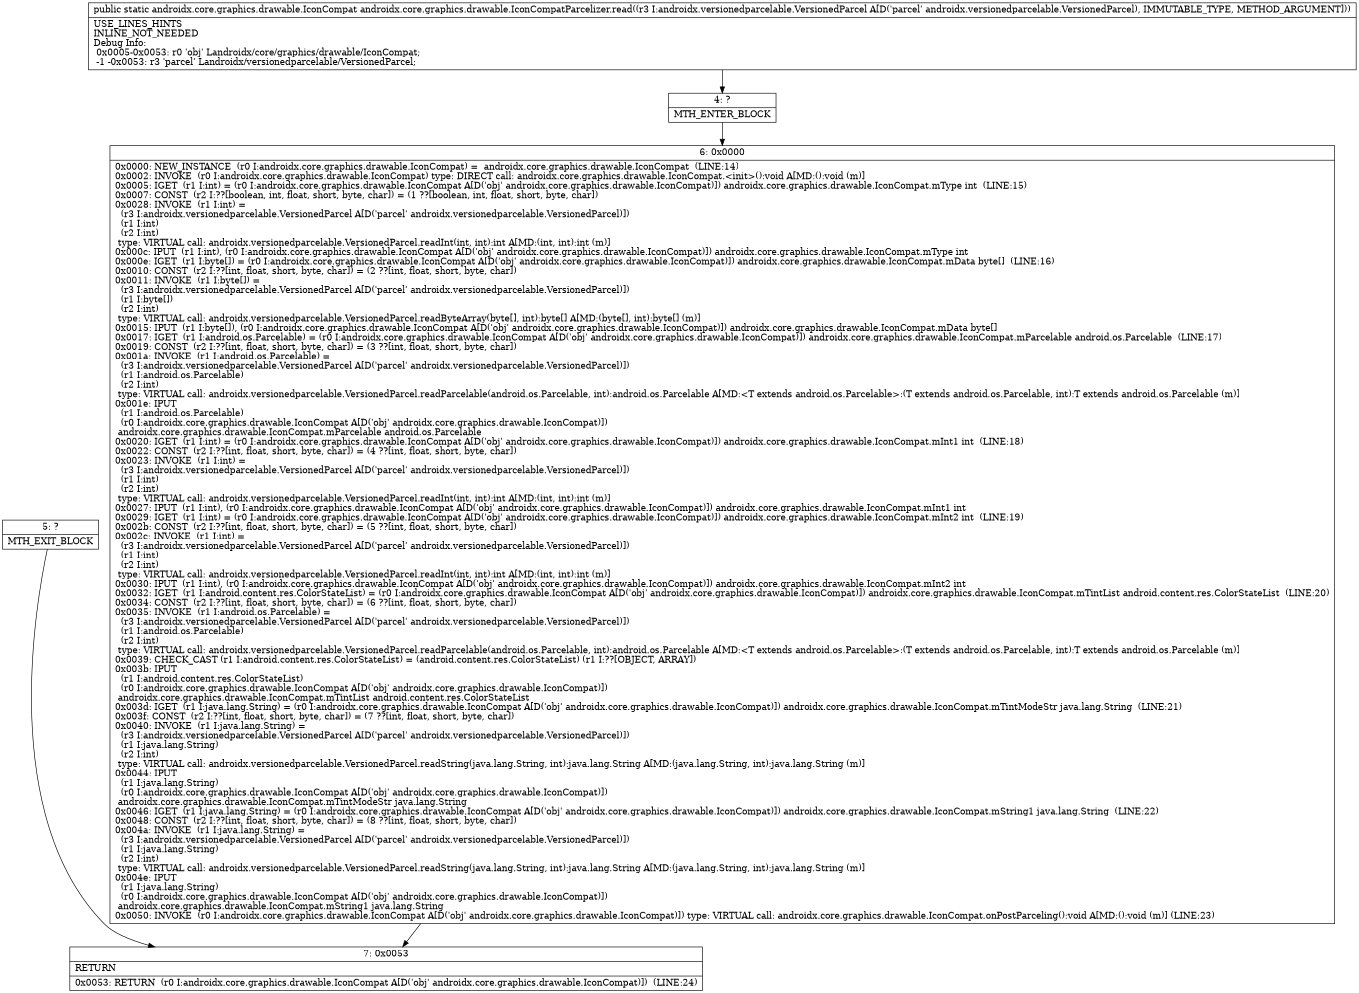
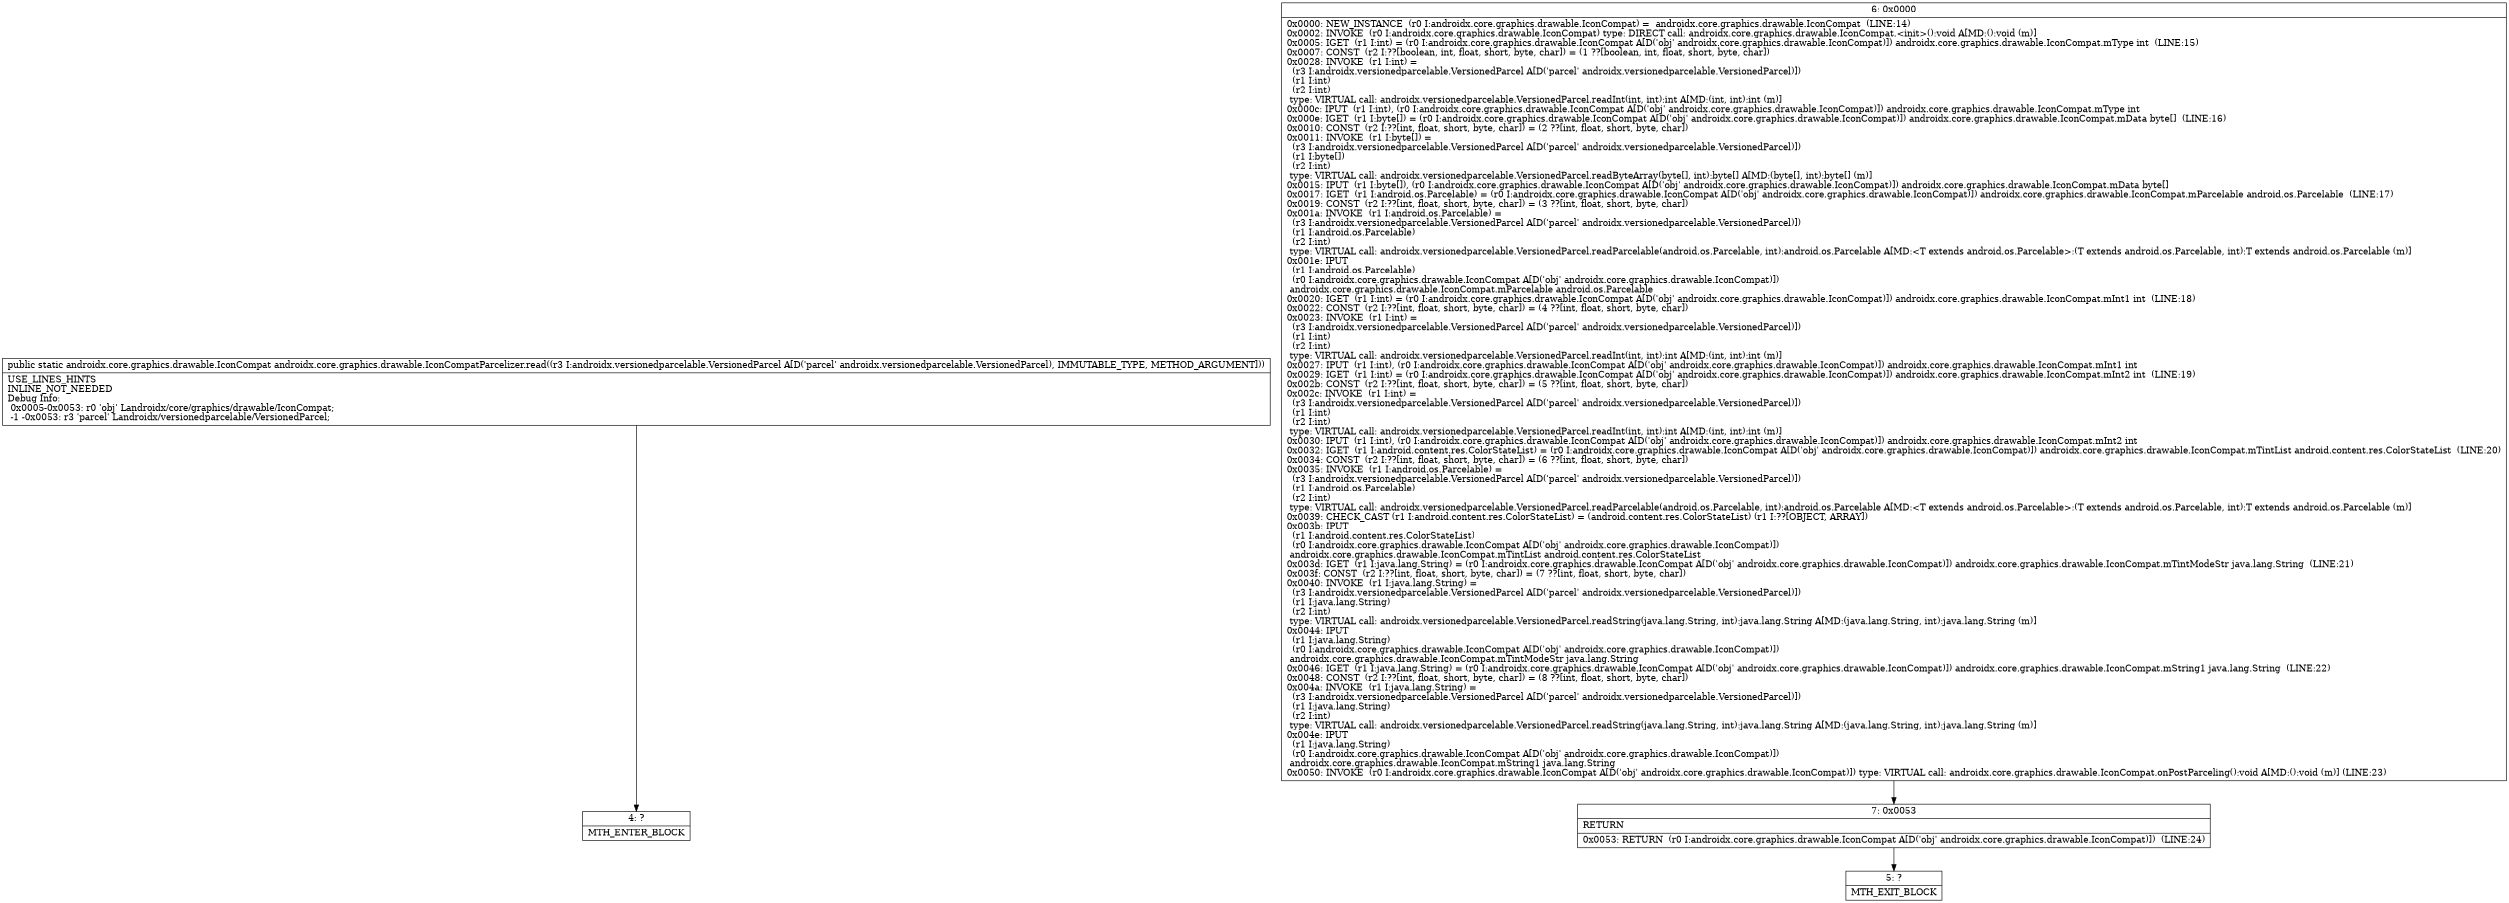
  digraph {
    node [shape=record]
    n1 [label="{4\:\ ?|MTH_ENTER_BLOCK\l}"]
    n2 [label="{6\:\ 0x0000|0x0000: NEW_INSTANCE  (r0 I:androidx.core.graphics.drawable.IconCompat) =  androidx.core.graphics.drawable.IconCompat  (LINE:14)\l0x0002: INVOKE  (r0 I:androidx.core.graphics.drawable.IconCompat) type: DIRECT call: androidx.core.graphics.drawable.IconCompat.\<init\>():void A[MD:():void (m)]\l0x0005: IGET  (r1 I:int) = (r0 I:androidx.core.graphics.drawable.IconCompat A[D('obj' androidx.core.graphics.drawable.IconCompat)]) androidx.core.graphics.drawable.IconCompat.mType int  (LINE:15)\l0x0007: CONST  (r2 I:??[boolean, int, float, short, byte, char]) = (1 ??[boolean, int, float, short, byte, char]) \l0x0028: INVOKE  (r1 I:int) = \l  (r3 I:androidx.versionedparcelable.VersionedParcel A[D('parcel' androidx.versionedparcelable.VersionedParcel)])\l  (r1 I:int)\l  (r2 I:int)\l type: VIRTUAL call: androidx.versionedparcelable.VersionedParcel.readInt(int, int):int A[MD:(int, int):int (m)]\l0x000c: IPUT  (r1 I:int), (r0 I:androidx.core.graphics.drawable.IconCompat A[D('obj' androidx.core.graphics.drawable.IconCompat)]) androidx.core.graphics.drawable.IconCompat.mType int \l0x000e: IGET  (r1 I:byte[]) = (r0 I:androidx.core.graphics.drawable.IconCompat A[D('obj' androidx.core.graphics.drawable.IconCompat)]) androidx.core.graphics.drawable.IconCompat.mData byte[]  (LINE:16)\l0x0010: CONST  (r2 I:??[int, float, short, byte, char]) = (2 ??[int, float, short, byte, char]) \l0x0011: INVOKE  (r1 I:byte[]) = \l  (r3 I:androidx.versionedparcelable.VersionedParcel A[D('parcel' androidx.versionedparcelable.VersionedParcel)])\l  (r1 I:byte[])\l  (r2 I:int)\l type: VIRTUAL call: androidx.versionedparcelable.VersionedParcel.readByteArray(byte[], int):byte[] A[MD:(byte[], int):byte[] (m)]\l0x0015: IPUT  (r1 I:byte[]), (r0 I:androidx.core.graphics.drawable.IconCompat A[D('obj' androidx.core.graphics.drawable.IconCompat)]) androidx.core.graphics.drawable.IconCompat.mData byte[] \l0x0017: IGET  (r1 I:android.os.Parcelable) = (r0 I:androidx.core.graphics.drawable.IconCompat A[D('obj' androidx.core.graphics.drawable.IconCompat)]) androidx.core.graphics.drawable.IconCompat.mParcelable android.os.Parcelable  (LINE:17)\l0x0019: CONST  (r2 I:??[int, float, short, byte, char]) = (3 ??[int, float, short, byte, char]) \l0x001a: INVOKE  (r1 I:android.os.Parcelable) = \l  (r3 I:androidx.versionedparcelable.VersionedParcel A[D('parcel' androidx.versionedparcelable.VersionedParcel)])\l  (r1 I:android.os.Parcelable)\l  (r2 I:int)\l type: VIRTUAL call: androidx.versionedparcelable.VersionedParcel.readParcelable(android.os.Parcelable, int):android.os.Parcelable A[MD:\<T extends android.os.Parcelable\>:(T extends android.os.Parcelable, int):T extends android.os.Parcelable (m)]\l0x001e: IPUT  \l  (r1 I:android.os.Parcelable)\l  (r0 I:androidx.core.graphics.drawable.IconCompat A[D('obj' androidx.core.graphics.drawable.IconCompat)])\l androidx.core.graphics.drawable.IconCompat.mParcelable android.os.Parcelable \l0x0020: IGET  (r1 I:int) = (r0 I:androidx.core.graphics.drawable.IconCompat A[D('obj' androidx.core.graphics.drawable.IconCompat)]) androidx.core.graphics.drawable.IconCompat.mInt1 int  (LINE:18)\l0x0022: CONST  (r2 I:??[int, float, short, byte, char]) = (4 ??[int, float, short, byte, char]) \l0x0023: INVOKE  (r1 I:int) = \l  (r3 I:androidx.versionedparcelable.VersionedParcel A[D('parcel' androidx.versionedparcelable.VersionedParcel)])\l  (r1 I:int)\l  (r2 I:int)\l type: VIRTUAL call: androidx.versionedparcelable.VersionedParcel.readInt(int, int):int A[MD:(int, int):int (m)]\l0x0027: IPUT  (r1 I:int), (r0 I:androidx.core.graphics.drawable.IconCompat A[D('obj' androidx.core.graphics.drawable.IconCompat)]) androidx.core.graphics.drawable.IconCompat.mInt1 int \l0x0029: IGET  (r1 I:int) = (r0 I:androidx.core.graphics.drawable.IconCompat A[D('obj' androidx.core.graphics.drawable.IconCompat)]) androidx.core.graphics.drawable.IconCompat.mInt2 int  (LINE:19)\l0x002b: CONST  (r2 I:??[int, float, short, byte, char]) = (5 ??[int, float, short, byte, char]) \l0x002c: INVOKE  (r1 I:int) = \l  (r3 I:androidx.versionedparcelable.VersionedParcel A[D('parcel' androidx.versionedparcelable.VersionedParcel)])\l  (r1 I:int)\l  (r2 I:int)\l type: VIRTUAL call: androidx.versionedparcelable.VersionedParcel.readInt(int, int):int A[MD:(int, int):int (m)]\l0x0030: IPUT  (r1 I:int), (r0 I:androidx.core.graphics.drawable.IconCompat A[D('obj' androidx.core.graphics.drawable.IconCompat)]) androidx.core.graphics.drawable.IconCompat.mInt2 int \l0x0032: IGET  (r1 I:android.content.res.ColorStateList) = (r0 I:androidx.core.graphics.drawable.IconCompat A[D('obj' androidx.core.graphics.drawable.IconCompat)]) androidx.core.graphics.drawable.IconCompat.mTintList android.content.res.ColorStateList  (LINE:20)\l0x0034: CONST  (r2 I:??[int, float, short, byte, char]) = (6 ??[int, float, short, byte, char]) \l0x0035: INVOKE  (r1 I:android.os.Parcelable) = \l  (r3 I:androidx.versionedparcelable.VersionedParcel A[D('parcel' androidx.versionedparcelable.VersionedParcel)])\l  (r1 I:android.os.Parcelable)\l  (r2 I:int)\l type: VIRTUAL call: androidx.versionedparcelable.VersionedParcel.readParcelable(android.os.Parcelable, int):android.os.Parcelable A[MD:\<T extends android.os.Parcelable\>:(T extends android.os.Parcelable, int):T extends android.os.Parcelable (m)]\l0x0039: CHECK_CAST (r1 I:android.content.res.ColorStateList) = (android.content.res.ColorStateList) (r1 I:??[OBJECT, ARRAY]) \l0x003b: IPUT  \l  (r1 I:android.content.res.ColorStateList)\l  (r0 I:androidx.core.graphics.drawable.IconCompat A[D('obj' androidx.core.graphics.drawable.IconCompat)])\l androidx.core.graphics.drawable.IconCompat.mTintList android.content.res.ColorStateList \l0x003d: IGET  (r1 I:java.lang.String) = (r0 I:androidx.core.graphics.drawable.IconCompat A[D('obj' androidx.core.graphics.drawable.IconCompat)]) androidx.core.graphics.drawable.IconCompat.mTintModeStr java.lang.String  (LINE:21)\l0x003f: CONST  (r2 I:??[int, float, short, byte, char]) = (7 ??[int, float, short, byte, char]) \l0x0040: INVOKE  (r1 I:java.lang.String) = \l  (r3 I:androidx.versionedparcelable.VersionedParcel A[D('parcel' androidx.versionedparcelable.VersionedParcel)])\l  (r1 I:java.lang.String)\l  (r2 I:int)\l type: VIRTUAL call: androidx.versionedparcelable.VersionedParcel.readString(java.lang.String, int):java.lang.String A[MD:(java.lang.String, int):java.lang.String (m)]\l0x0044: IPUT  \l  (r1 I:java.lang.String)\l  (r0 I:androidx.core.graphics.drawable.IconCompat A[D('obj' androidx.core.graphics.drawable.IconCompat)])\l androidx.core.graphics.drawable.IconCompat.mTintModeStr java.lang.String \l0x0046: IGET  (r1 I:java.lang.String) = (r0 I:androidx.core.graphics.drawable.IconCompat A[D('obj' androidx.core.graphics.drawable.IconCompat)]) androidx.core.graphics.drawable.IconCompat.mString1 java.lang.String  (LINE:22)\l0x0048: CONST  (r2 I:??[int, float, short, byte, char]) = (8 ??[int, float, short, byte, char]) \l0x004a: INVOKE  (r1 I:java.lang.String) = \l  (r3 I:androidx.versionedparcelable.VersionedParcel A[D('parcel' androidx.versionedparcelable.VersionedParcel)])\l  (r1 I:java.lang.String)\l  (r2 I:int)\l type: VIRTUAL call: androidx.versionedparcelable.VersionedParcel.readString(java.lang.String, int):java.lang.String A[MD:(java.lang.String, int):java.lang.String (m)]\l0x004e: IPUT  \l  (r1 I:java.lang.String)\l  (r0 I:androidx.core.graphics.drawable.IconCompat A[D('obj' androidx.core.graphics.drawable.IconCompat)])\l androidx.core.graphics.drawable.IconCompat.mString1 java.lang.String \l0x0050: INVOKE  (r0 I:androidx.core.graphics.drawable.IconCompat A[D('obj' androidx.core.graphics.drawable.IconCompat)]) type: VIRTUAL call: androidx.core.graphics.drawable.IconCompat.onPostParceling():void A[MD:():void (m)] (LINE:23)\l}"]
    n3 [label="{7\:\ 0x0053|RETURN\l|0x0053: RETURN  (r0 I:androidx.core.graphics.drawable.IconCompat A[D('obj' androidx.core.graphics.drawable.IconCompat)])  (LINE:24)\l}"]
    n4 [label="{5\:\ ?|MTH_EXIT_BLOCK\l}"]
    n5 [label="{public static androidx.core.graphics.drawable.IconCompat androidx.core.graphics.drawable.IconCompatParcelizer.read((r3 I:androidx.versionedparcelable.VersionedParcel A[D('parcel' androidx.versionedparcelable.VersionedParcel), IMMUTABLE_TYPE, METHOD_ARGUMENT]))  | USE_LINES_HINTS\lINLINE_NOT_NEEDED\lDebug Info:\l  0x0005\-0x0053: r0 'obj' Landroidx\/core\/graphics\/drawable\/IconCompat;\l  \-1 \-0x0053: r3 'parcel' Landroidx\/versionedparcelable\/VersionedParcel;\l}"]
-   n1 -> n2
    n2 -> n3
-   n4 -> n3
+   n3 -> n4
    n5 -> n1
  }
